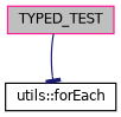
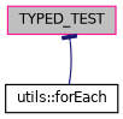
  digraph {
    rankdir=TB
    node [fontname=Helvetica fontsize=10 shape=record style=filled]
    n1 [color=deeppink fillcolor=grey75 fontcolor=black height=0.2 label=TYPED_TEST width=0.4]
    n2 [color=black fillcolor=white height=0.2 label="utils::forEach" width=0.4]
-   n1 -> n2 [color=midnightblue fontname=Helvetica fontsize=10 labelfontname=Helvetica labelfontsize=10 style=solid arrowhead=tee]
+   n2 -> n1 [color=midnightblue fontname=Helvetica fontsize=10 labelfontname=Helvetica labelfontsize=10 style=solid arrowhead=tee]
  }
